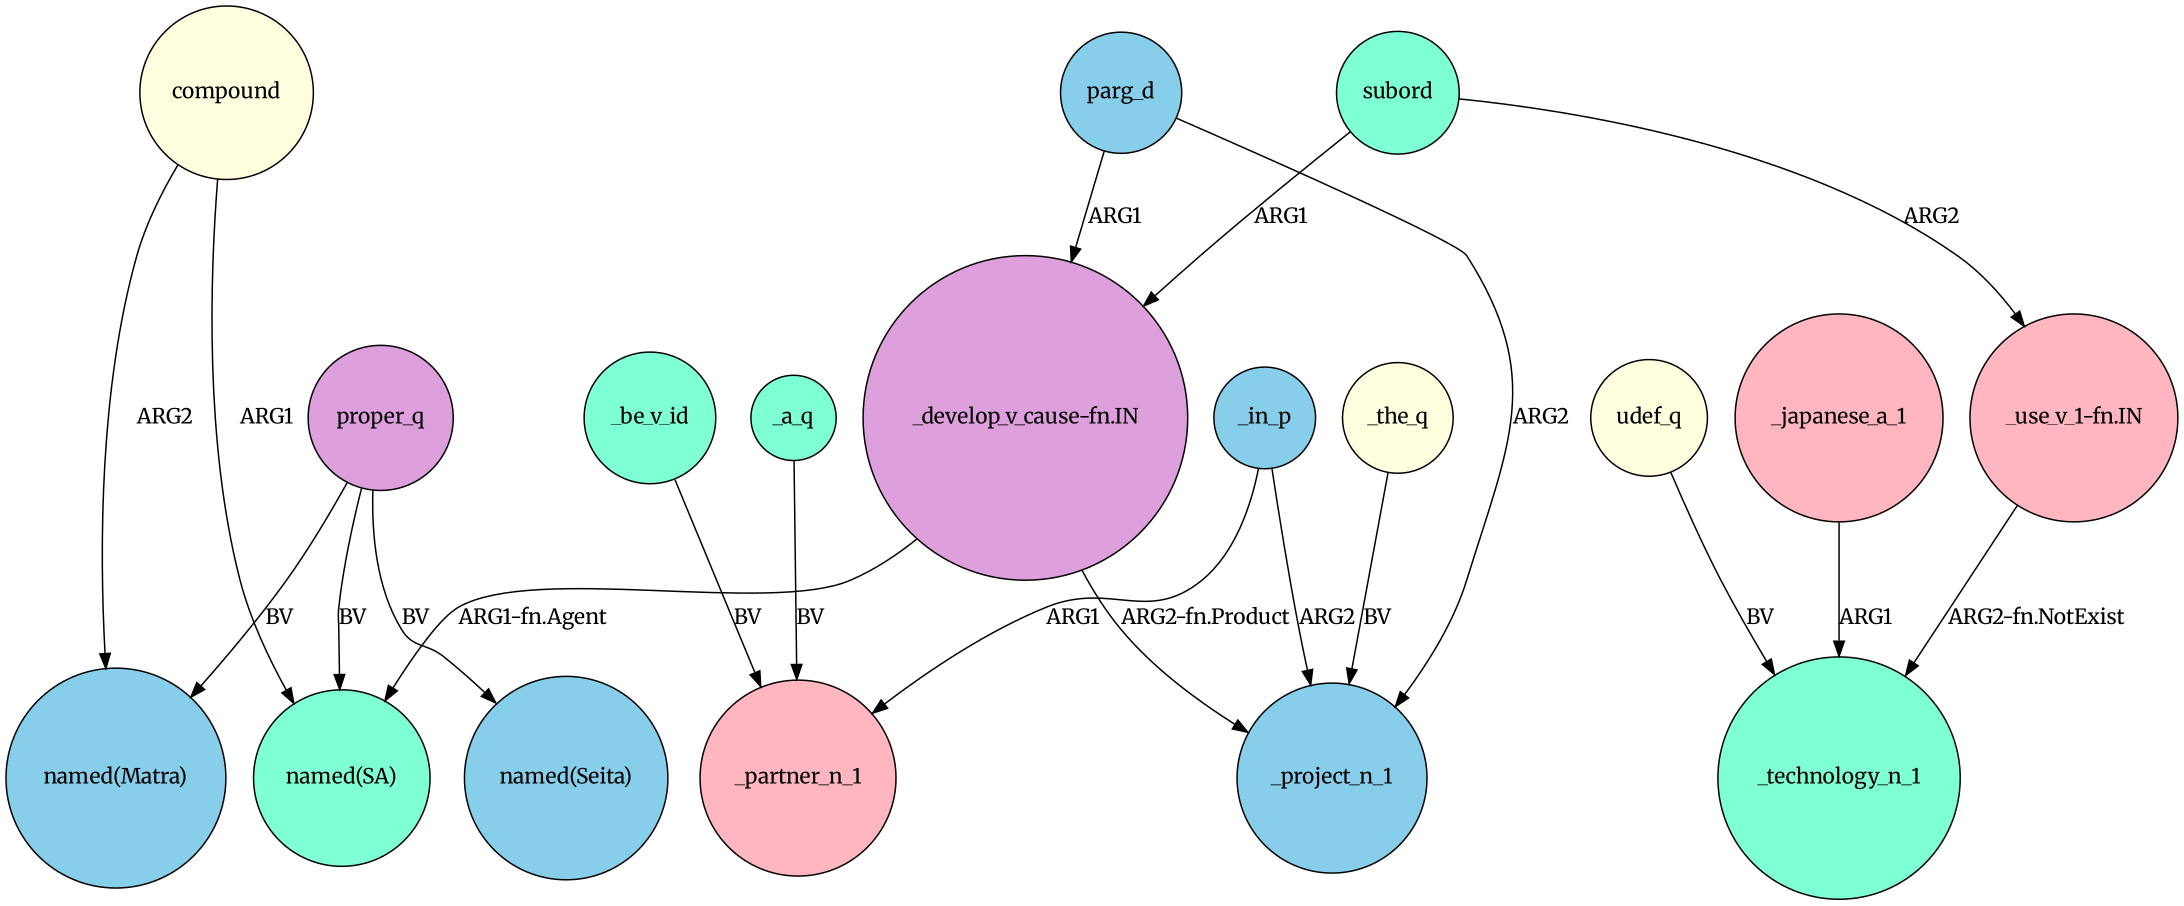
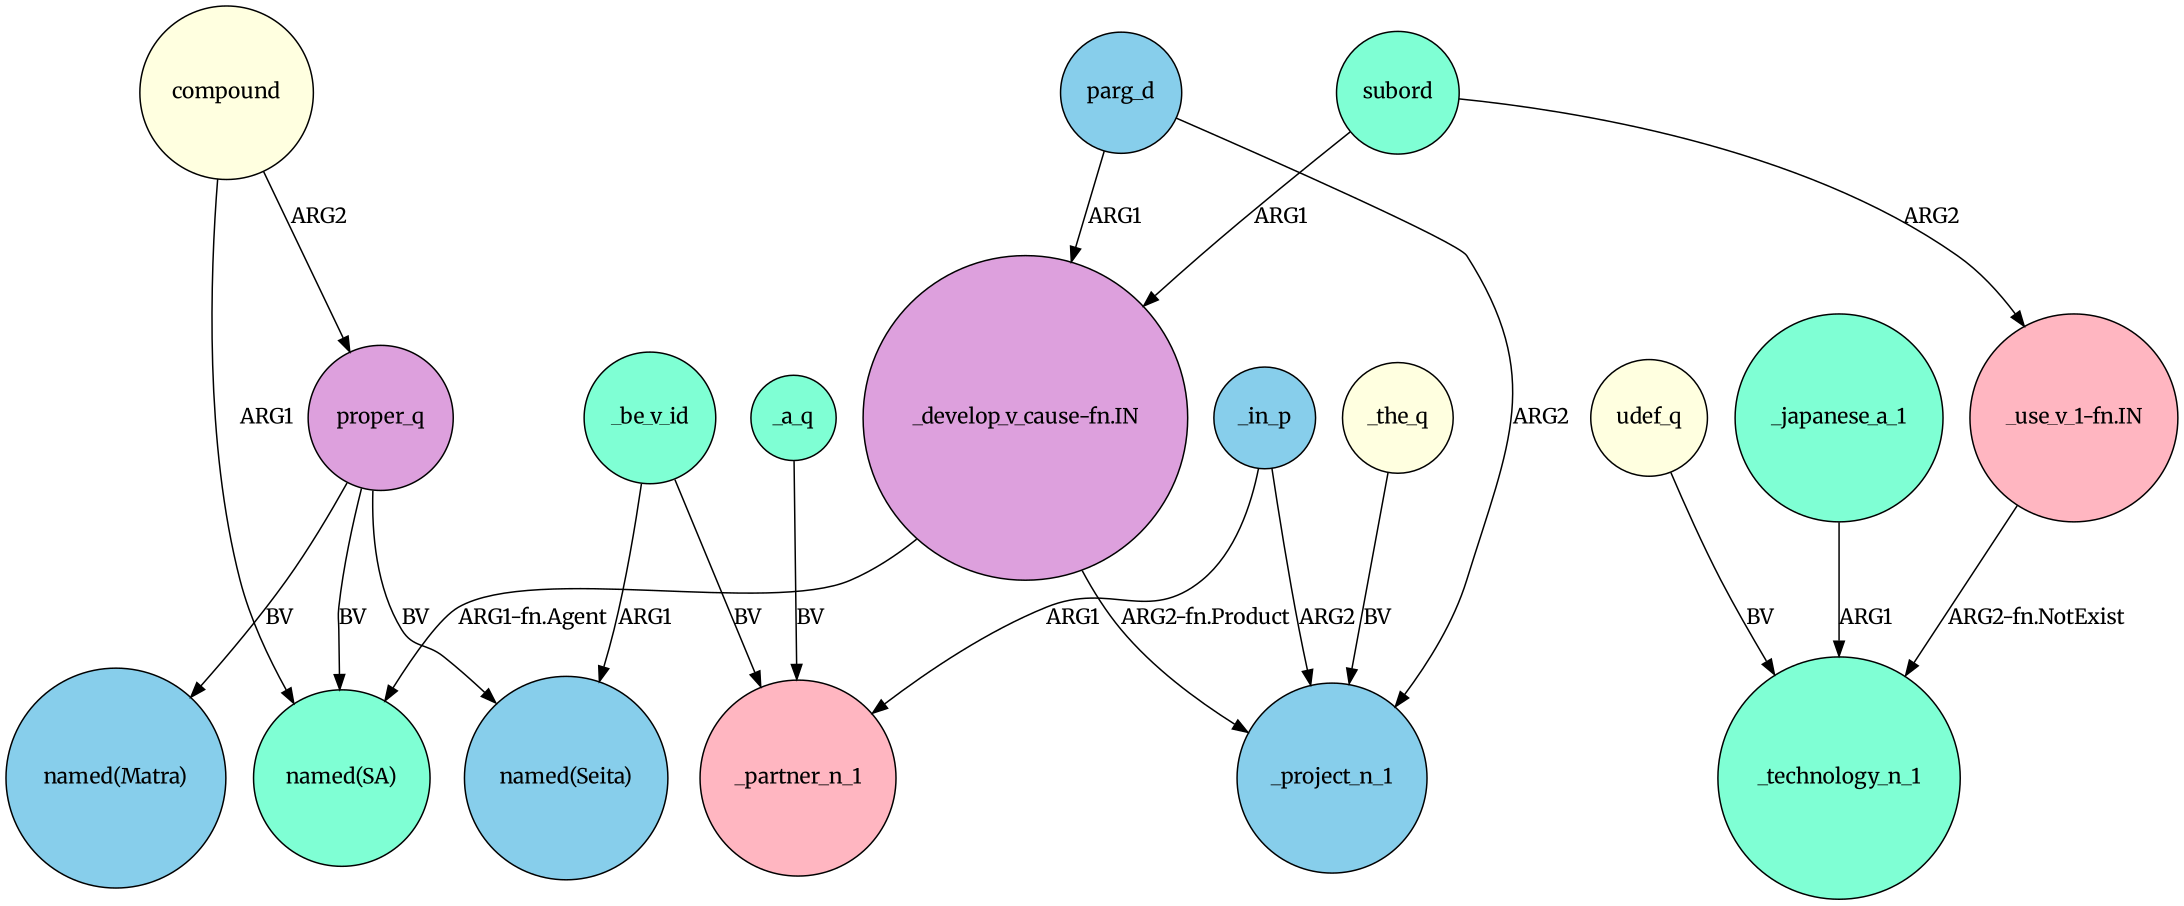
  digraph {
    fontname=Merriweather
    node [fillcolor=aquamarine fontname=Merriweather shape=circle style=filled]
    edge [fontname=Merriweather]
    compound [fillcolor=lightyellow]
    "named(SA)"
    "named(Matra)" [fillcolor=skyblue]
    "_develop_v_cause-fn.IN" [fillcolor=plum]
    _project_n_1 [fillcolor=skyblue]
    _partner_n_1 [fillcolor=lightpink]
    _a_q
    _the_q [fillcolor=lightyellow]
    "_use_v_1-fn.IN" [fillcolor=lightpink]
    _technology_n_1
    proper_q [fillcolor=plum]
    "named(Seita)" [fillcolor=skyblue]
    subord
    parg_d [fillcolor=skyblue]
    _in_p [fillcolor=skyblue]
    _be_v_id
    udef_q [fillcolor=lightyellow]
-   _japanese_a_1 [fillcolor=lightpink]
+   _japanese_a_1
    compound -> "named(SA)" [label=ARG1]
-   compound -> "named(Matra)" [label=ARG2]
+   compound -> proper_q [label=ARG2]
    "_develop_v_cause-fn.IN" -> "named(SA)" [label="ARG1-fn.Agent"]
    "_develop_v_cause-fn.IN" -> _project_n_1 [label="ARG2-fn.Product"]
    _a_q -> _partner_n_1 [label=BV]
    _the_q -> _project_n_1 [label=BV]
    "_use_v_1-fn.IN" -> _technology_n_1 [label="ARG2-fn.NotExist"]
    proper_q -> "named(SA)" [label=BV]
    proper_q -> "named(Matra)" [label=BV]
    proper_q -> "named(Seita)" [label=BV]
    subord -> "_develop_v_cause-fn.IN" [label=ARG1]
    subord -> "_use_v_1-fn.IN" [label=ARG2]
    parg_d -> "_develop_v_cause-fn.IN" [label=ARG1]
    parg_d -> _project_n_1 [label=ARG2]
    _in_p -> _project_n_1 [label=ARG2]
    _in_p -> _partner_n_1 [label=ARG1]
    _be_v_id -> _partner_n_1 [label=BV]
+   _be_v_id -> "named(Seita)" [label=ARG1]
    udef_q -> _technology_n_1 [label=BV]
    _japanese_a_1 -> _technology_n_1 [label=ARG1]
  }
